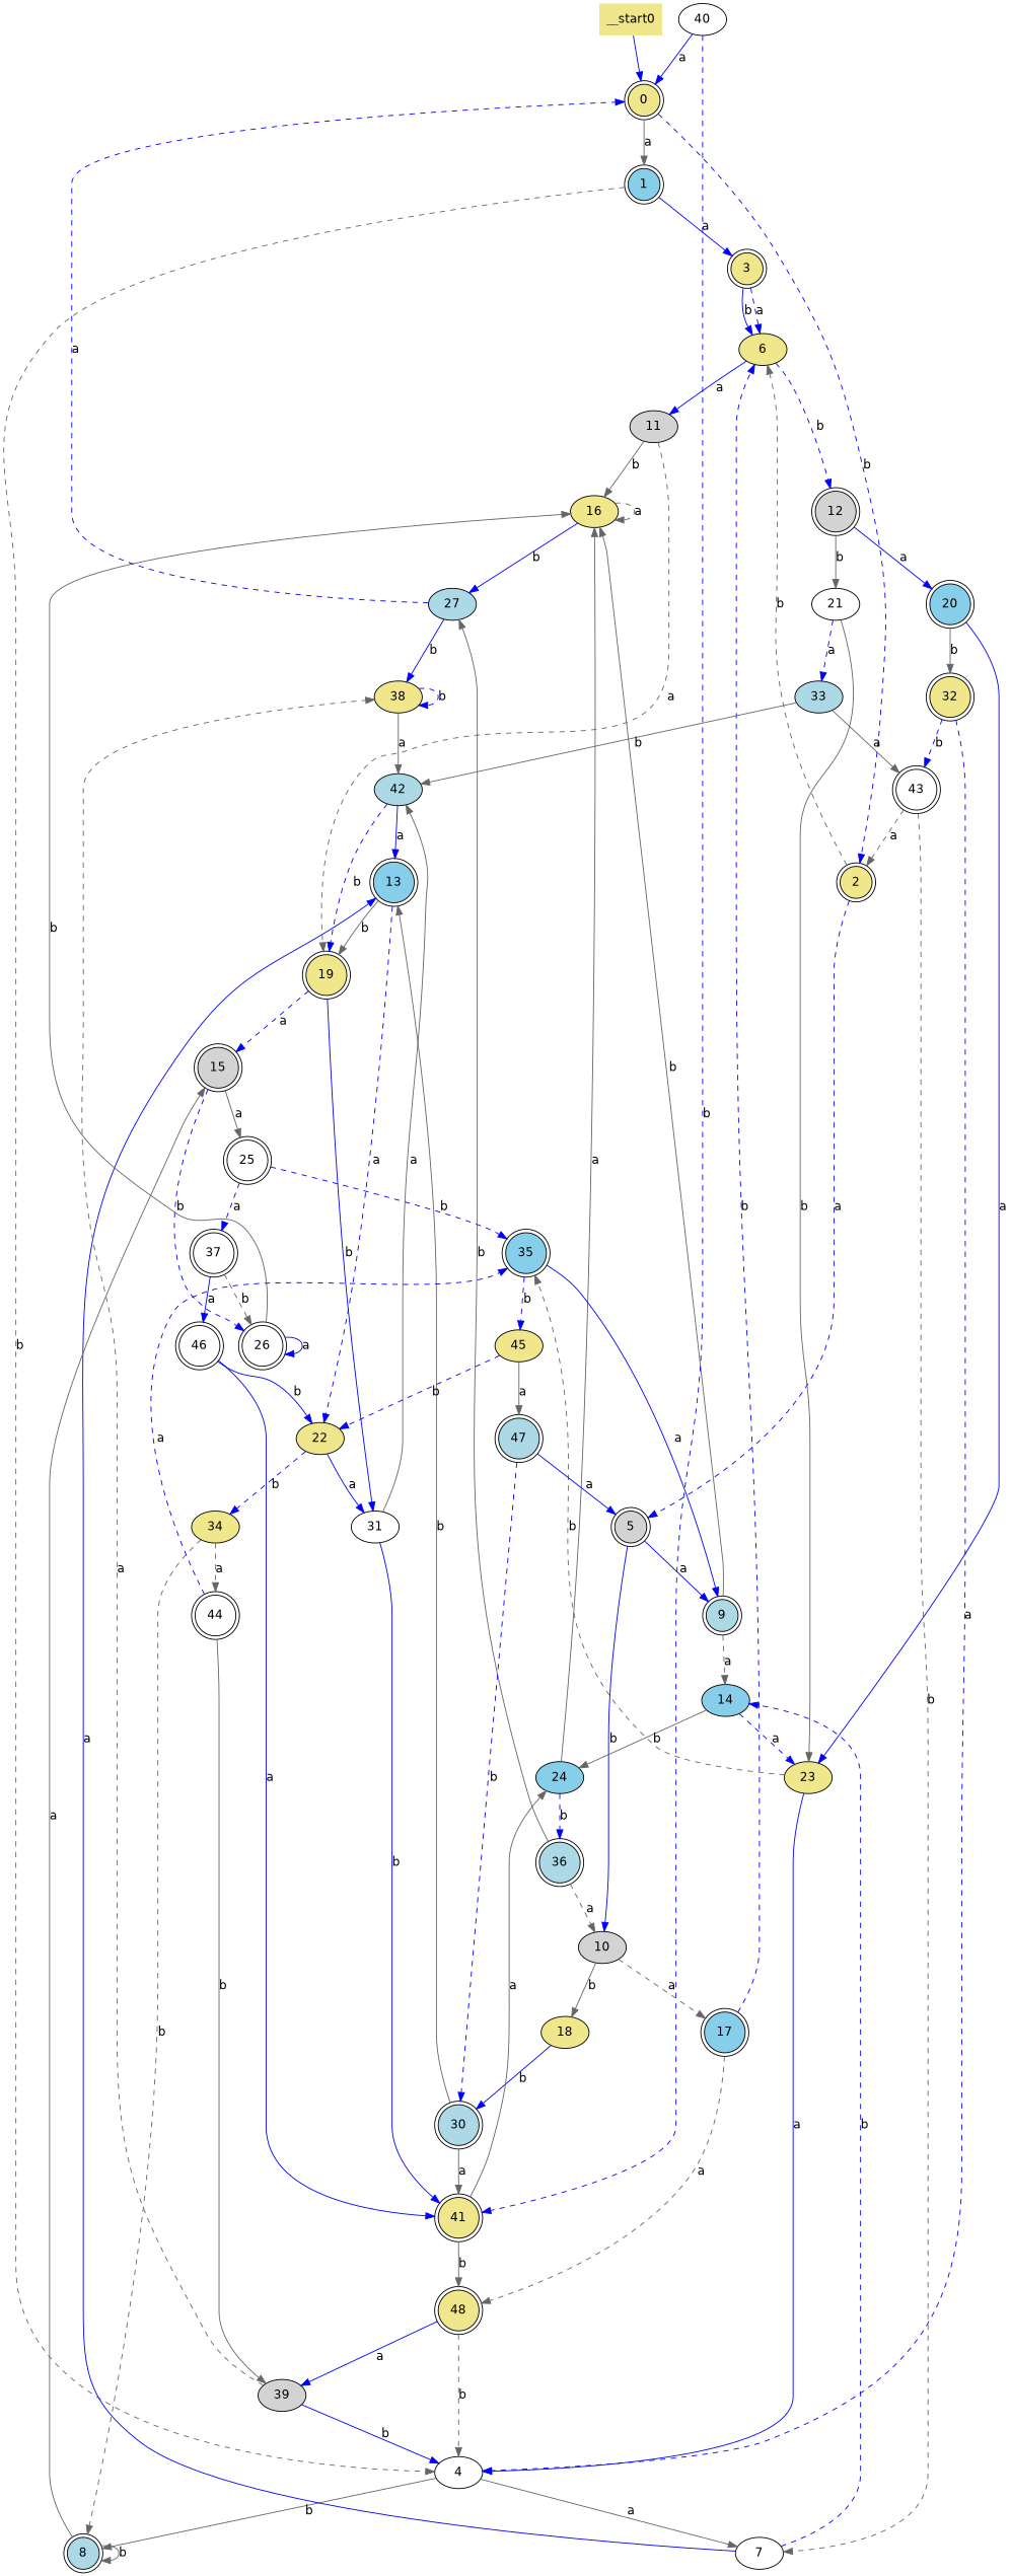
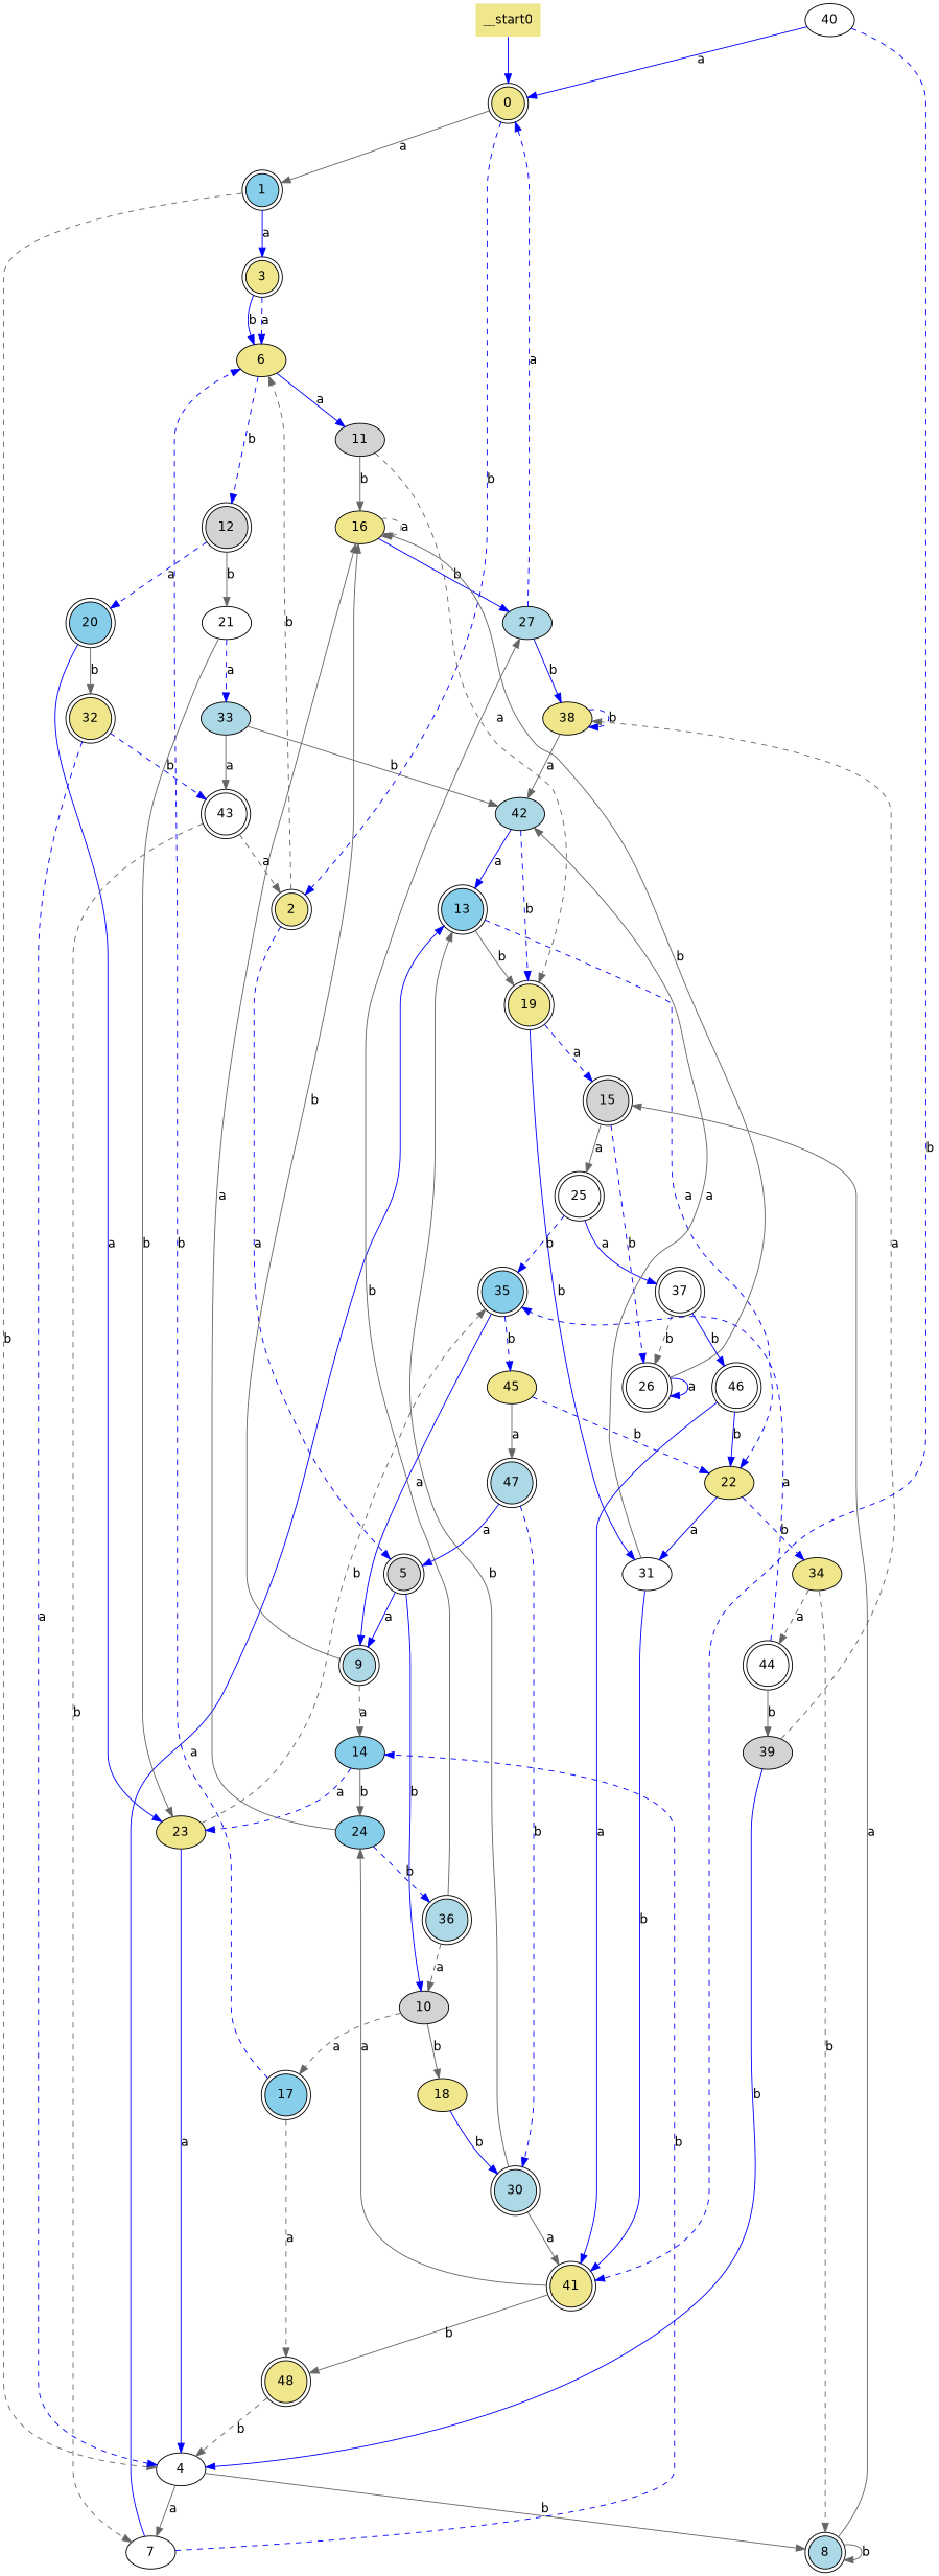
  digraph {
    fontname="DejaVu Sans"
    node [fillcolor=khaki fontname="DejaVu Sans" shape=doublecircle style=filled]
    edge [color=blue fontname="DejaVu Sans" style=solid]
    __start0 [shape=none]
    0
    1 [fillcolor=skyblue]
    2
    3
    4 [fillcolor=white shape=""]
    5 [fillcolor=lightgrey]
    6 [shape=""]
    7 [fillcolor=white shape=""]
    8 [fillcolor=lightblue]
    9 [fillcolor=lightblue]
    10 [fillcolor=lightgrey shape=""]
    11 [fillcolor=lightgrey shape=""]
    12 [fillcolor=lightgrey]
    13 [fillcolor=skyblue]
    14 [fillcolor=skyblue shape=""]
    15 [fillcolor=lightgrey]
    16 [shape=""]
    17 [fillcolor=skyblue]
    18 [shape=""]
    19
    20 [fillcolor=skyblue]
    21 [fillcolor=white shape=""]
    22 [shape=""]
    23 [shape=""]
    24 [fillcolor=skyblue shape=""]
    25 [fillcolor=white]
    26 [fillcolor=white]
    27 [fillcolor=lightblue shape=""]
    n30 [label=48]
    30 [fillcolor=lightblue]
    31 [fillcolor=white shape=""]
    32
    33 [fillcolor=lightblue shape=""]
    34 [shape=""]
    35 [fillcolor=skyblue]
    36 [fillcolor=lightblue]
    37 [fillcolor=white]
    38 [shape=""]
    39 [fillcolor=lightgrey shape=""]
    41
    42 [fillcolor=lightblue shape=""]
    43 [fillcolor=white]
    44 [fillcolor=white]
    45 [shape=""]
    46 [fillcolor=white]
    40 [fillcolor=white shape=""]
    47 [fillcolor=lightblue]
    __start0 -> 0
    0 -> 1 [color=gray40 label=a]
    0 -> 2 [label=b style=dashed]
    1 -> 3 [label=a]
    1 -> 4 [color=gray40 label=b style=dashed]
    2 -> 5 [label=a style=dashed]
    2 -> 6 [color=gray40 label=b style=dashed]
    3 -> 6 [label=a style=dashed]
    3 -> 6 [label=b]
    4 -> 7 [color=gray40 label=a]
    4 -> 8 [color=gray40 label=b]
    5 -> 9 [label=a]
    5 -> 10 [label=b]
    6 -> 11 [label=a]
    6 -> 12 [label=b style=dashed]
    7 -> 13 [label=a]
    7 -> 14 [label=b style=dashed]
    8 -> 8 [color=gray40 label=b]
    8 -> 15 [color=gray40 label=a]
    9 -> 14 [color=gray40 label=a style=dashed]
    9 -> 16 [color=gray40 label=b]
    10 -> 17 [color=gray40 label=a style=dashed]
    10 -> 18 [color=gray40 label=b]
    11 -> 16 [color=gray40 label=b]
    11 -> 19 [color=gray40 label=a style=dashed]
-   12 -> 20 [label=a]
+   12 -> 20 [label=a style=dashed]
    12 -> 21 [color=gray40 label=b]
    13 -> 19 [color=gray40 label=b]
    13 -> 22 [label=a style=dashed]
    14 -> 23 [label=a style=dashed]
    14 -> 24 [color=gray40 label=b]
    15 -> 25 [color=gray40 label=a]
    15 -> 26 [label=b style=dashed]
    16 -> 16 [color=gray40 label=a style=dashed]
    16 -> 27 [label=b]
    17 -> 6 [label=b style=dashed]
    17 -> n30 [color=gray40 label=a style=dashed]
    18 -> 30 [label=b]
    19 -> 15 [label=a style=dashed]
    19 -> 31 [label=b]
    20 -> 23 [label=a]
    20 -> 32 [color=gray40 label=b]
    21 -> 23 [color=gray40 label=b]
    21 -> 33 [label=a style=dashed]
    22 -> 31 [label=a]
    22 -> 34 [label=b style=dashed]
    23 -> 4 [label=a]
    23 -> 35 [color=gray40 label=b style=dashed]
    24 -> 16 [color=gray40 label=a]
    24 -> 36 [label=b style=dashed]
    25 -> 35 [label=b style=dashed]
-   25 -> 37 [label=a style=dashed]
+   25 -> 37 [label=a]
    26 -> 16 [color=gray40 label=b]
    26 -> 26 [label=a]
    27 -> 0 [label=a style=dashed]
    27 -> 38 [label=b]
    n30 -> 4 [color=gray40 label=b style=dashed]
-   n30 -> 39 [label=a]
    30 -> 13 [color=gray40 label=b]
    30 -> 41 [color=gray40 label=a]
    31 -> 41 [label=b]
    31 -> 42 [color=gray40 label=a]
    32 -> 4 [label=a style=dashed]
    32 -> 43 [label=b style=dashed]
    33 -> 42 [color=gray40 label=b]
    33 -> 43 [color=gray40 label=a]
    34 -> 8 [color=gray40 label=b style=dashed]
    34 -> 44 [color=gray40 label=a style=dashed]
    35 -> 9 [label=a]
    35 -> 45 [label=b style=dashed]
    36 -> 10 [color=gray40 label=a style=dashed]
    36 -> 27 [color=gray40 label=b]
    37 -> 26 [color=gray40 label=b style=dashed]
-   37 -> 46 [label=a]
+   37 -> 46 [label=b]
    38 -> 38 [label=b style=dashed]
    38 -> 42 [color=gray40 label=a]
    39 -> 4 [label=b]
    39 -> 38 [color=gray40 label=a style=dashed]
    41 -> 24 [color=gray40 label=a]
    41 -> n30 [color=gray40 label=b]
    42 -> 13 [label=a]
    42 -> 19 [label=b style=dashed]
    43 -> 2 [color=gray40 label=a style=dashed]
    43 -> 7 [color=gray40 label=b style=dashed]
    44 -> 35 [label=a style=dashed]
    44 -> 39 [color=gray40 label=b]
    45 -> 22 [label=b style=dashed]
    45 -> 47 [color=gray40 label=a]
    46 -> 22 [label=b]
    46 -> 41 [label=a]
    40 -> 0 [label=a]
    40 -> 41 [label=b style=dashed]
    47 -> 5 [label=a]
    47 -> 30 [label=b style=dashed]
  }
